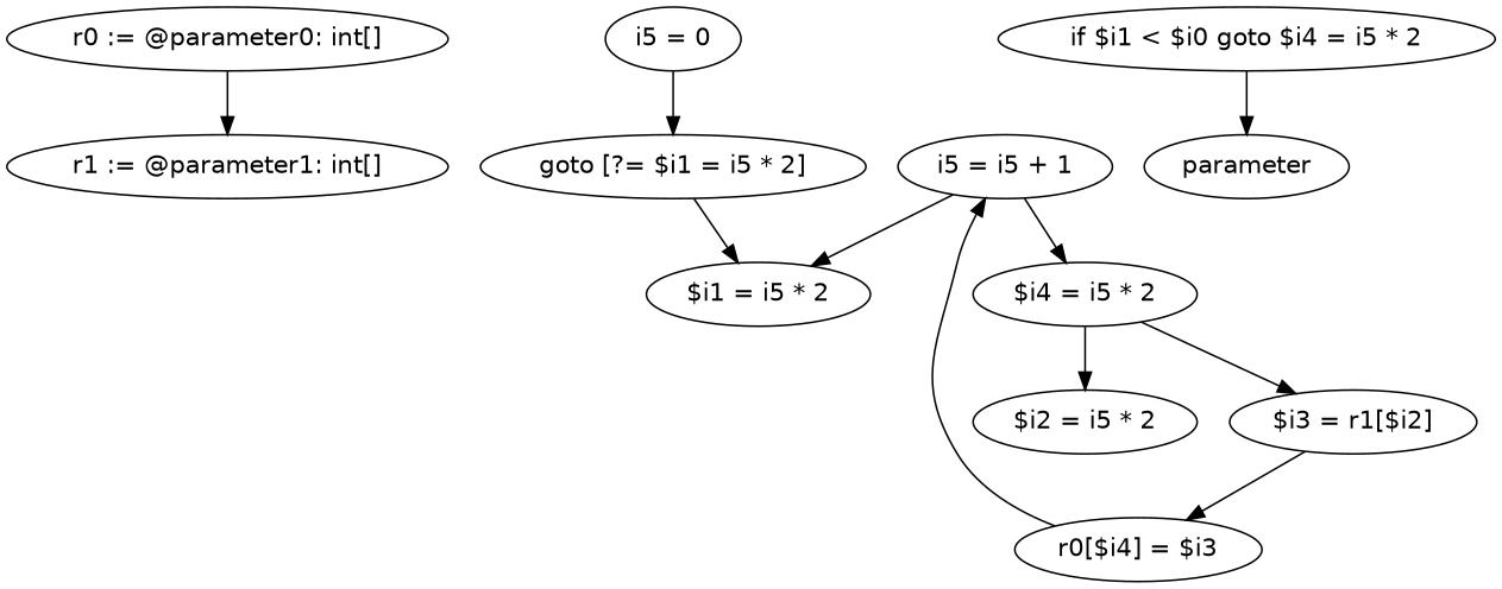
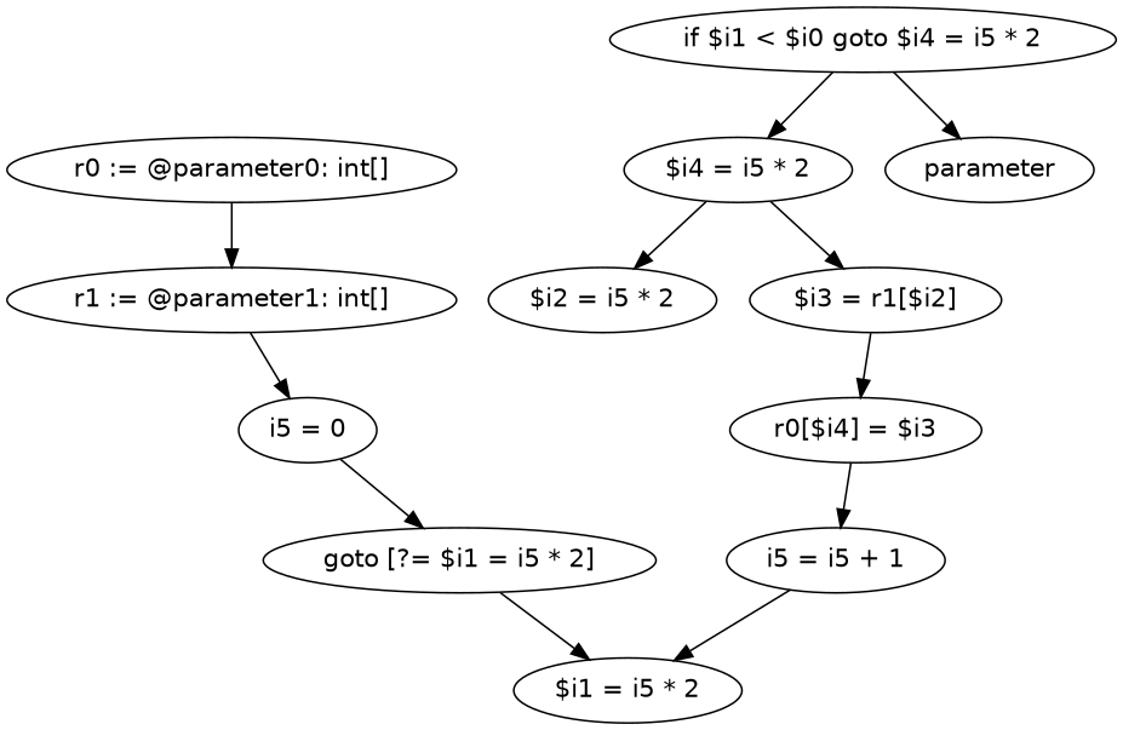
  digraph {
    fontname="DejaVu Sans"
    node [fontname="DejaVu Sans"]
    edge [fontname="DejaVu Sans"]
    "r0 := @parameter0: int[]"
    "r1 := @parameter1: int[]"
    "i5 = 0"
    "goto [?= $i1 = i5 * 2]"
    "$i1 = i5 * 2"
    "$i4 = i5 * 2"
    "$i2 = i5 * 2"
    "$i3 = r1[$i2]"
    "r0[$i4] = $i3"
    "i5 = i5 + 1"
    "if $i1 < $i0 goto $i4 = i5 * 2"
    n12 [label=parameter]
    "r0 := @parameter0: int[]" -> "r1 := @parameter1: int[]"
+   "r1 := @parameter1: int[]" -> "i5 = 0"
    "i5 = 0" -> "goto [?= $i1 = i5 * 2]"
    "goto [?= $i1 = i5 * 2]" -> "$i1 = i5 * 2"
    "$i4 = i5 * 2" -> "$i2 = i5 * 2"
    "$i4 = i5 * 2" -> "$i3 = r1[$i2]"
    "$i3 = r1[$i2]" -> "r0[$i4] = $i3"
    "r0[$i4] = $i3" -> "i5 = i5 + 1"
    "i5 = i5 + 1" -> "$i1 = i5 * 2"
-   "i5 = i5 + 1" -> "$i4 = i5 * 2"
+   "if $i1 < $i0 goto $i4 = i5 * 2" -> "$i4 = i5 * 2"
    "if $i1 < $i0 goto $i4 = i5 * 2" -> n12
  }
